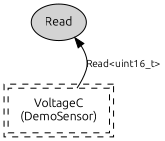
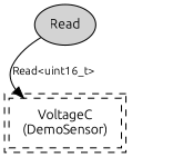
  digraph {
    fontname=Ubuntu
    node [fontsize=12 fontname=Ubuntu]
    n1 [label=Read shape=ellipse style=filled]
    n2 [label="VoltageC\n(DemoSensor)" peripheries=2 shape=box style=dashed]
-   n2 -> n1 [fontsize=10 label="Read<uint16_t>" fontname=Ubuntu]
+   n1 -> n2 [fontsize=10 label="Read<uint16_t>" fontname=Ubuntu]
  }
